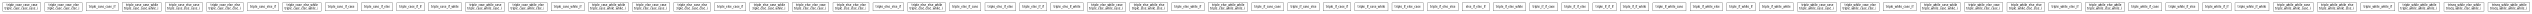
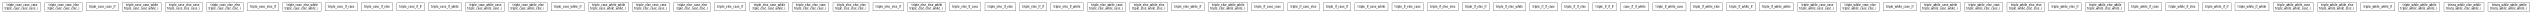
  digraph {
    fontname="Fira Sans"
    node [shape=box fontname="Fira Sans"]
    n1 [label=" triple_case_case_case\ntriple_case_case_case_i "]
    n2 [label=" triple_case_case_else\ntriple_case_case_else_i "]
    n3 [label=" triple_case_case_if "]
    n4 [label=" triple_case_case_while\ntriple_case_case_while_i "]
    n5 [label=" triple_case_else_case\ntriple_case_else_case_i "]
    n6 [label=" triple_case_else_else\ntriple_case_else_else_i "]
    n7 [label=" triple_case_else_if "]
    n8 [label=" triple_case_else_while\ntriple_case_else_while_i "]
    n9 [label=" triple_case_if_case "]
    n10 [label=" triple_case_if_else "]
    n11 [label=" triple_case_if_if "]
    n12 [label=" triple_case_if_while "]
    n13 [label=" triple_case_while_case\ntriple_case_while_case_i "]
    n14 [label=" triple_case_while_else\ntriple_case_while_else_i "]
    n15 [label=" triple_case_while_if "]
    n16 [label=" triple_case_while_while\ntriple_case_while_while_i "]
    n17 [label=" triple_else_case_case\ntriple_else_case_case_i "]
    n18 [label=" triple_else_case_else\ntriple_else_case_else_i "]
    n19 [label=" triple_else_case_if "]
    n20 [label=" triple_else_case_while\ntriple_else_case_while_i "]
    n21 [label=" triple_else_else_case\ntriple_else_else_case_i "]
    n22 [label=" triple_else_else_else\ntriple_else_else_else_i "]
    n23 [label=" triple_else_else_if "]
    n24 [label=" triple_else_else_while\ntriple_else_else_while_i "]
    n25 [label=" triple_else_if_case "]
    n26 [label=" triple_else_if_else "]
    n27 [label=" triple_else_if_if "]
    n28 [label=" triple_else_if_while "]
    n29 [label=" triple_else_while_case\ntriple_else_while_case_i "]
    n30 [label=" triple_else_while_else\ntriple_else_while_else_i "]
    n31 [label=" triple_else_while_if "]
    n32 [label=" triple_else_while_while\ntriple_else_while_while_i "]
    n33 [label=" triple_if_case_case "]
    n34 [label=" triple_if_case_else "]
    n35 [label=" triple_if_case_if "]
    n36 [label=" triple_if_case_while "]
    n37 [label=" triple_if_else_case "]
    n38 [label=" triple_if_else_else "]
-   n39 [label=else_if_else_if]
+   n39 [label=" triple_if_else_if "]
    n40 [label=" triple_if_else_while "]
    n41 [label=" triple_if_if_case "]
    n42 [label=" triple_if_if_else "]
    n43 [label=" triple_if_if_if "]
-   n44 [label=" triple_if_if_while "]
+   n44 [label=case_if_if_while]
    n45 [label=" triple_if_while_case "]
    n46 [label=" triple_if_while_else "]
    n47 [label=" triple_if_while_if "]
    n48 [label=" triple_if_while_while "]
    n49 [label=" triple_while_case_case\ntriple_while_case_case_i "]
    n50 [label=" triple_while_case_else\ntriple_while_case_else_i "]
    n51 [label=" triple_while_case_if "]
    n52 [label=" triple_while_case_while\ntriple_while_case_while_i "]
    n53 [label=" triple_while_else_case\ntriple_while_else_case_i "]
    n54 [label=" triple_while_else_else\ntriple_while_else_else_i "]
    n55 [label=" triple_while_else_if "]
    n56 [label=" triple_while_else_while\ntriple_while_else_while_i "]
    n57 [label=" triple_while_if_case "]
    n58 [label=" triple_while_if_else "]
    n59 [label=" triple_while_if_if "]
    n60 [label=" triple_while_if_while "]
    n61 [label=" triple_while_while_case\ntriple_while_while_case_i "]
    n62 [label=" triple_while_while_else\ntriple_while_while_else_i "]
    n63 [label=" triple_while_while_if "]
    n64 [label=" triple_while_while_while\ntriple_while_while_while_i "]
    n65 [label=" triseq_while_else_while\ntriseq_while_else_while_i "]
    n66 [label=" triseq_while_while_while\ntriseq_while_while_while_i "]
  }
